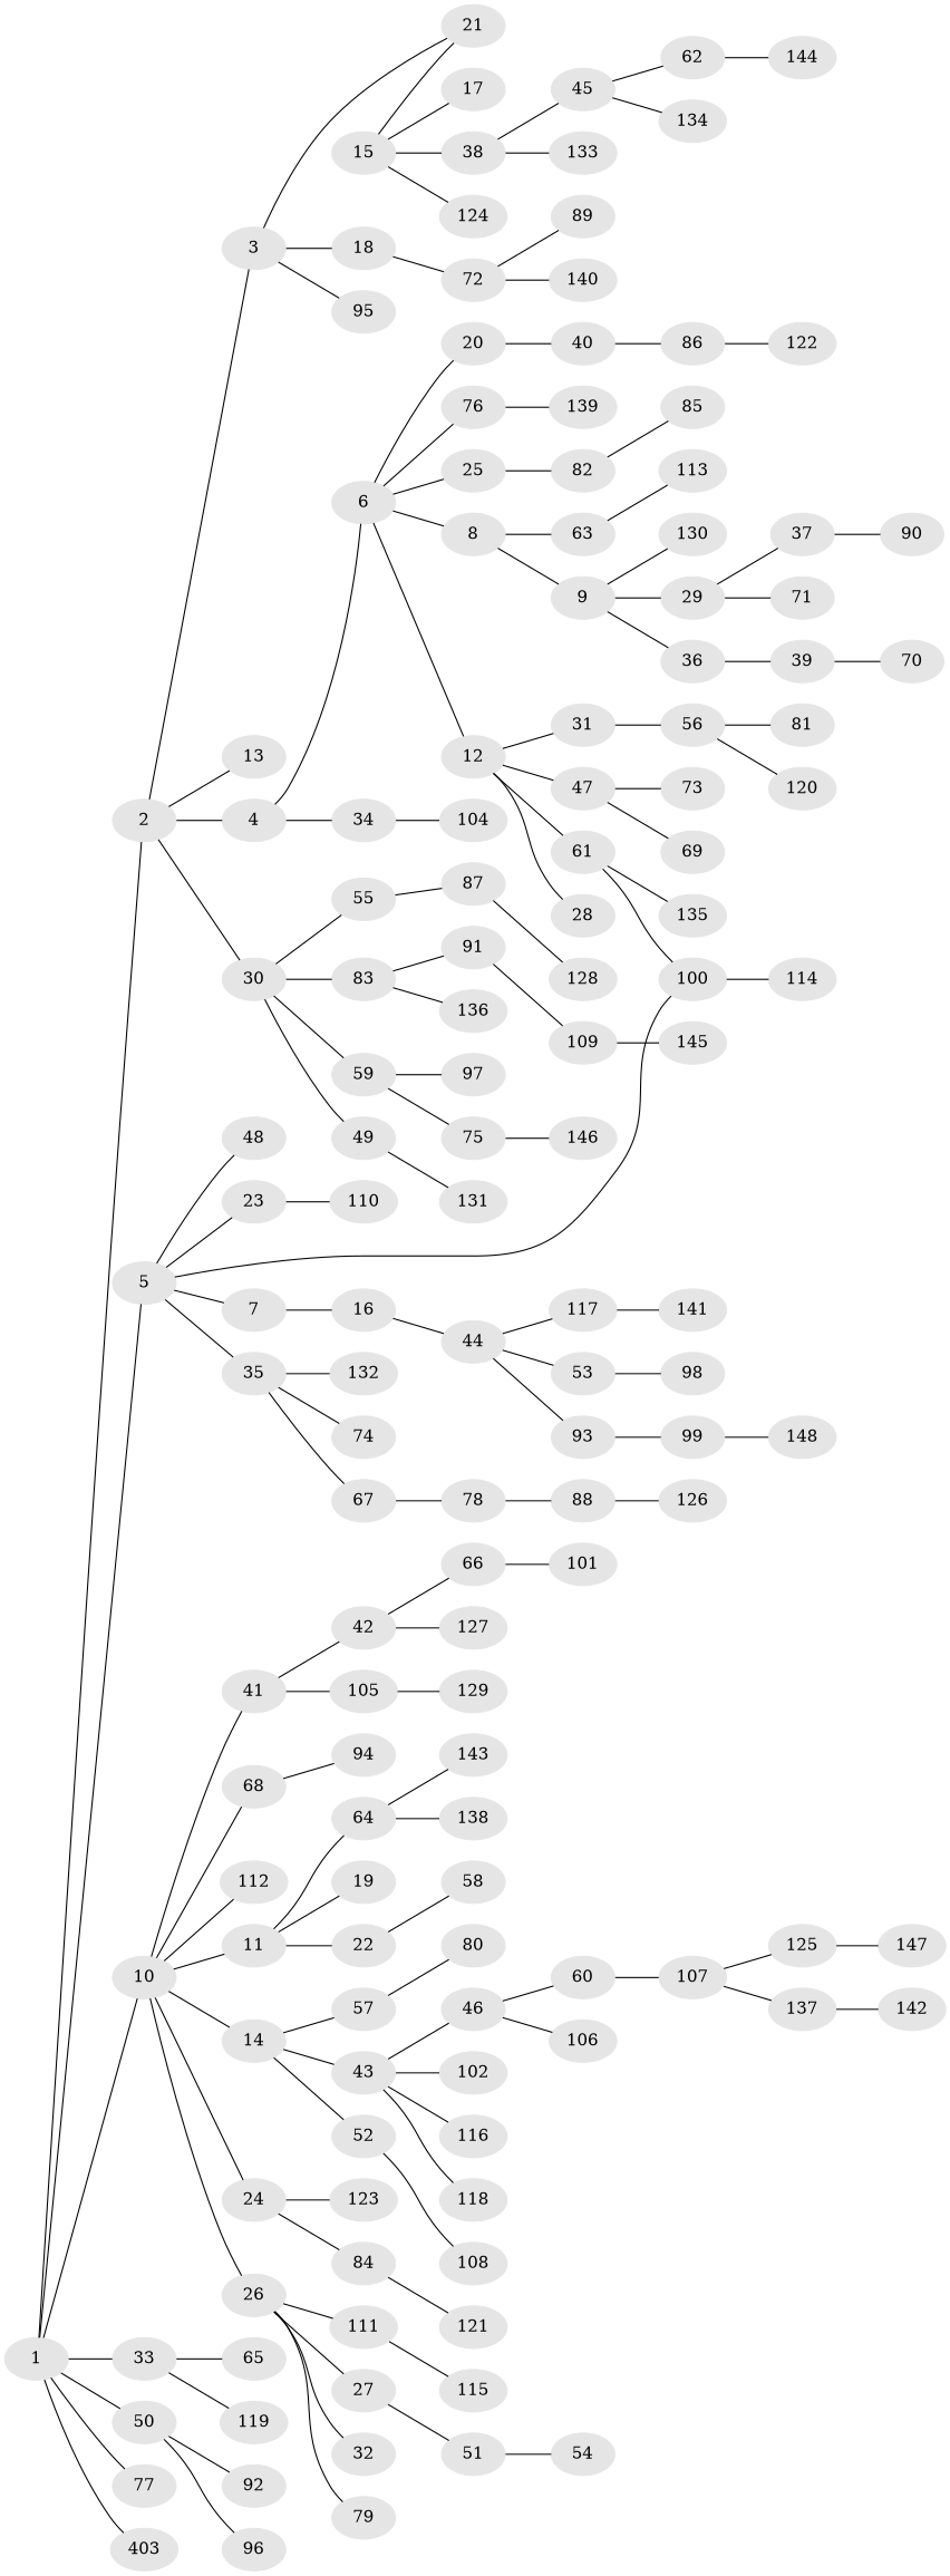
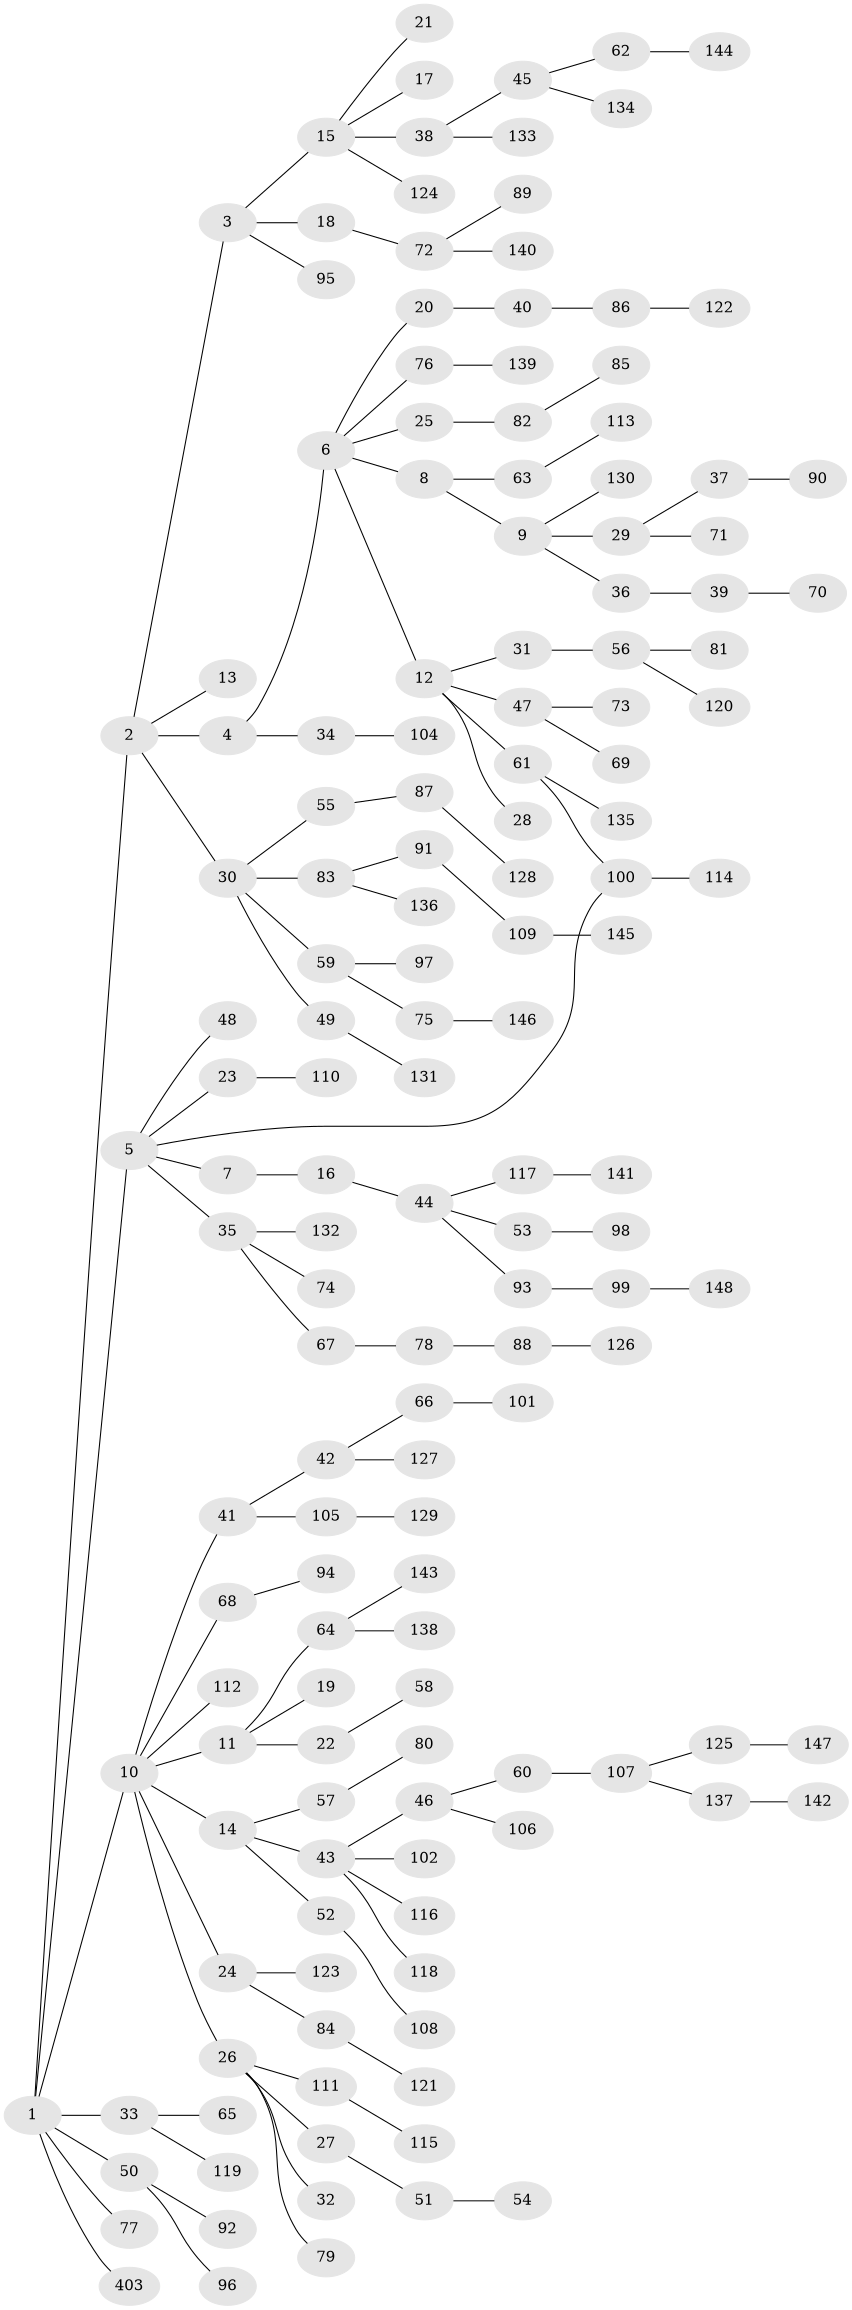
  graph {
    rankdir=LR
    node [color=gray90 style=filled]
    1
    2
    5
    10
    33
    50
    77
    n8 [label=403]
    3
    4
    13
    30
    7
    23
    35
    48
    100
    11
    14
    24
    26
    41
    68
    112
    65
    119
    92
    96
    15
    18
    95
    6
    34
    49
    55
    59
    83
    17
    21
    38
    124
    72
    8
    12
    20
    25
    76
    104
    16
    110
    67
    74
    132
    114
    9
    63
    28
    31
    47
    61
    40
    82
    139
    44
    29
    36
    130
    113
    37
    71
    39
    19
    22
    64
    43
    52
    57
    84
    123
    27
    32
    79
    111
    42
    105
    94
    58
    138
    143
    56
    69
    73
    135
    46
    102
    116
    118
    108
    80
    45
    133
    53
    93
    117
    89
    140
    86
    121
    85
    51
    115
    54
    90
    131
    87
    75
    97
    91
    136
    81
    120
    78
    70
    62
    134
    122
    66
    127
    129
    101
    60
    106
    98
    99
    141
    144
    107
    128
    146
    125
    137
    88
    126
    109
    145
    148
    147
    142
    1 -- 2
    1 -- 5
    1 -- 10
    1 -- 33
    1 -- 50
    1 -- 77
    1 -- n8
    2 -- 3
    2 -- 4
    2 -- 13
    2 -- 30
    5 -- 7
    5 -- 23
    5 -- 35
    5 -- 48
    5 -- 100
    10 -- 11
    10 -- 14
    10 -- 24
    10 -- 26
    10 -- 41
    10 -- 68
    10 -- 112
    33 -- 65
    33 -- 119
    50 -- 92
    50 -- 96
-   3 -- 21
+   3 -- 15
    3 -- 18
    3 -- 95
    4 -- 6
    4 -- 34
    30 -- 49
    30 -- 55
    30 -- 59
    30 -- 83
    7 -- 16
    23 -- 110
    35 -- 67
    35 -- 74
    35 -- 132
    100 -- 114
    11 -- 19
    11 -- 22
    11 -- 64
    14 -- 43
    14 -- 52
    14 -- 57
    24 -- 84
    24 -- 123
    26 -- 27
    26 -- 32
    26 -- 79
    26 -- 111
    41 -- 42
    41 -- 105
    68 -- 94
    15 -- 17
    15 -- 21
    15 -- 38
    15 -- 124
    18 -- 72
    6 -- 8
    6 -- 12
    6 -- 20
    6 -- 25
    6 -- 76
    34 -- 104
    49 -- 131
    55 -- 87
    59 -- 75
    59 -- 97
    83 -- 91
    83 -- 136
    38 -- 45
    38 -- 133
    72 -- 89
    72 -- 140
    8 -- 9
    8 -- 63
    12 -- 28
    12 -- 31
    12 -- 47
    12 -- 61
    20 -- 40
    25 -- 82
    76 -- 139
    16 -- 44
    67 -- 78
    9 -- 29
    9 -- 36
    9 -- 130
    63 -- 113
    31 -- 56
    47 -- 69
    47 -- 73
    61 -- 100
    61 -- 135
    40 -- 86
    82 -- 85
    44 -- 53
    44 -- 93
    44 -- 117
    29 -- 37
    29 -- 71
    36 -- 39
    37 -- 90
    39 -- 70
    22 -- 58
    64 -- 138
    64 -- 143
    43 -- 46
    43 -- 102
    43 -- 116
    43 -- 118
    52 -- 108
    57 -- 80
    84 -- 121
    27 -- 51
    111 -- 115
    42 -- 66
    42 -- 127
    105 -- 129
    56 -- 81
    56 -- 120
    46 -- 60
    46 -- 106
    45 -- 62
    45 -- 134
    53 -- 98
    93 -- 99
    117 -- 141
    86 -- 122
    51 -- 54
    87 -- 128
    75 -- 146
    91 -- 109
    78 -- 88
    62 -- 144
    66 -- 101
    60 -- 107
    99 -- 148
    107 -- 125
    107 -- 137
    125 -- 147
    137 -- 142
    88 -- 126
    109 -- 145
  }
